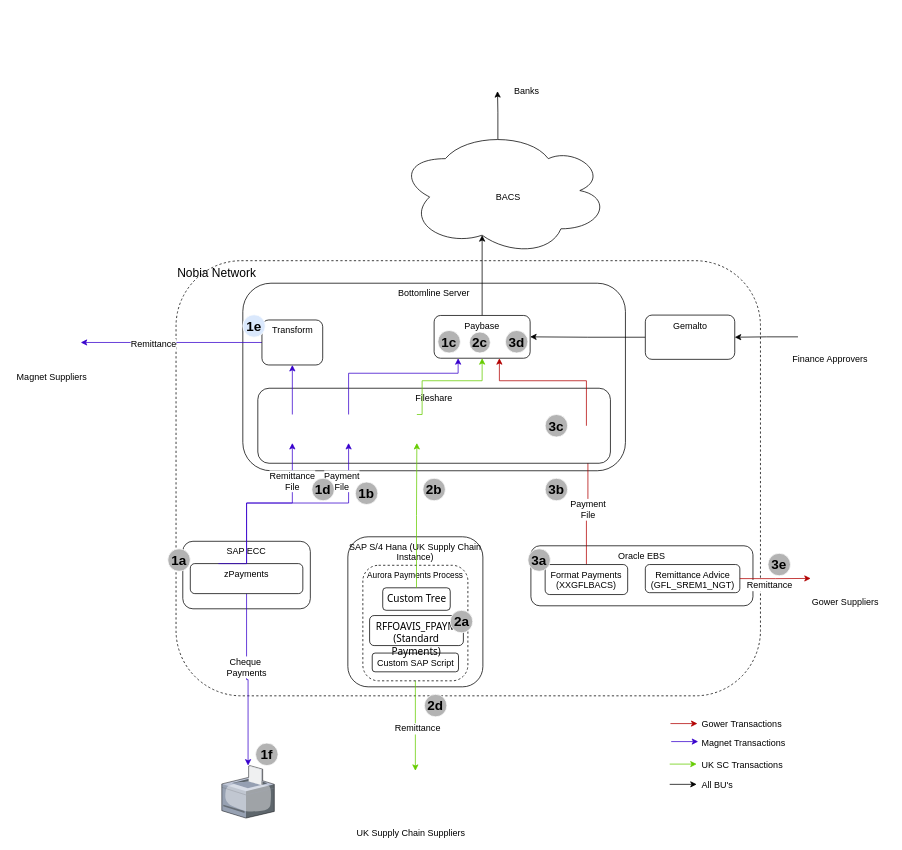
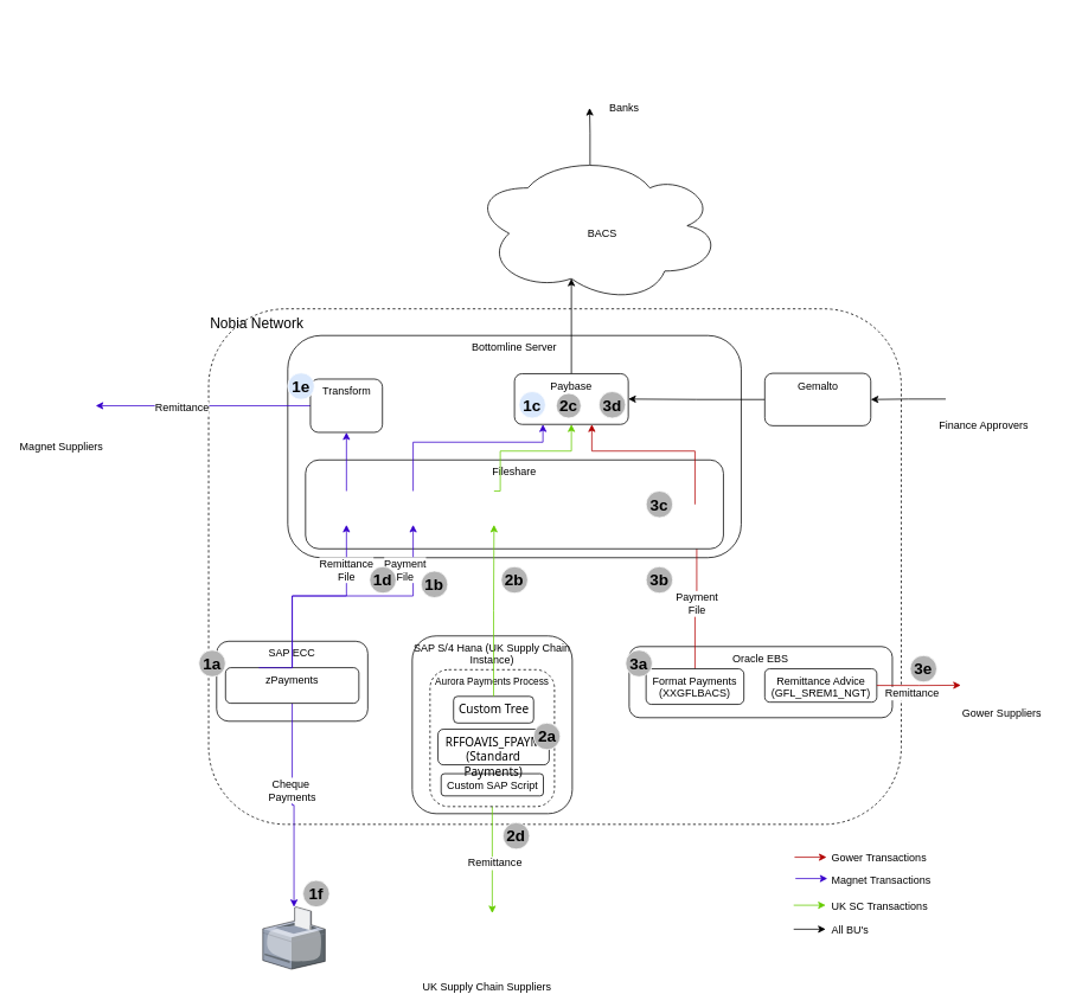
  <mxCell id="0" />
  <mxCell id="1" parent="0" />
  <mxCell id="2" value="&lt;font style=&quot;font-size: 16px&quot;&gt;Nobia Network&lt;/font&gt;" style="rounded=1;whiteSpace=wrap;html=1;dashed=1;verticalAlign=top;align=left;" parent="1" vertex="1"><mxGeometry x="234" y="347" width="779" height="580" as="geometry" /></mxCell>
  <mxCell id="3" value="SAP ECC" style="rounded=1;whiteSpace=wrap;html=1;verticalAlign=top;" parent="1" vertex="1"><mxGeometry x="243" y="721" width="170" height="90" as="geometry" /></mxCell>
  <mxCell id="4" value="SAP S/4 Hana (UK Supply Chain Instance)" style="rounded=1;whiteSpace=wrap;html=1;verticalAlign=top;" parent="1" vertex="1"><mxGeometry x="463" y="715" width="180" height="200" as="geometry" /></mxCell>
  <mxCell id="5" value="Bottomline Server" style="rounded=1;whiteSpace=wrap;html=1;verticalAlign=top;" parent="1" vertex="1"><mxGeometry x="323" y="377" width="510" height="250" as="geometry" /></mxCell>
  <mxCell id="6" style="edgeStyle=orthogonalEdgeStyle;rounded=0;orthogonalLoop=1;jettySize=auto;html=1;exitX=0.55;exitY=0.95;exitDx=0;exitDy=0;exitPerimeter=0;strokeColor=#000000;fontColor=none;noLabel=1;" parent="1" source="7" target="16" edge="1"><mxGeometry relative="1" as="geometry" /></mxCell>
  <mxCell id="7" value="BACS" style="ellipse;shape=cloud;whiteSpace=wrap;html=1;direction=west;" parent="1" vertex="1"><mxGeometry x="537" y="177" width="280" height="170" as="geometry" /></mxCell>
  <mxCell id="8" style="edgeStyle=orthogonalEdgeStyle;rounded=0;orthogonalLoop=1;jettySize=auto;html=1;exitX=0.5;exitY=0;exitDx=0;exitDy=0;entryX=0.625;entryY=0.2;entryDx=0;entryDy=0;entryPerimeter=0;" parent="1" source="9" target="7" edge="1"><mxGeometry relative="1" as="geometry" /></mxCell>
  <mxCell id="9" value="Paybase" style="rounded=1;whiteSpace=wrap;html=1;verticalAlign=top;" parent="1" vertex="1"><mxGeometry x="578" y="420" width="128" height="57" as="geometry" /></mxCell>
  <mxCell id="10" style="edgeStyle=orthogonalEdgeStyle;rounded=0;orthogonalLoop=1;jettySize=auto;html=1;exitX=0;exitY=0.5;exitDx=0;exitDy=0;entryX=1;entryY=0.5;entryDx=0;entryDy=0;fillColor=#6a00ff;strokeColor=#3700CC;" parent="1" source="12" target="13" edge="1"><mxGeometry relative="1" as="geometry" /></mxCell>
  <mxCell id="11" value="Remittance" style="text;html=1;resizable=0;points=[];align=center;verticalAlign=middle;labelBackgroundColor=#ffffff;" parent="10" vertex="1" connectable="0"><mxGeometry x="0.202" y="2" relative="1" as="geometry"><mxPoint as="offset" /></mxGeometry></mxCell>
  <mxCell id="12" value="Transform" style="rounded=1;whiteSpace=wrap;html=1;verticalAlign=top;" parent="1" vertex="1"><mxGeometry x="348.5" y="426" width="81" height="60" as="geometry" /></mxCell>
  <mxCell id="13" value="" style="shape=image;html=1;verticalAlign=top;verticalLabelPosition=bottom;labelBackgroundColor=#ffffff;imageAspect=0;aspect=fixed;image=https://cdn2.iconfinder.com/data/icons/people-80/96/Picture1-128.png" parent="1" vertex="1"><mxGeometry x="33" y="419" width="74" height="74" as="geometry" /></mxCell>
  <mxCell id="14" value="Magnet Suppliers" style="text;html=1;resizable=0;points=[];autosize=1;align=left;verticalAlign=top;spacingTop=-4;" parent="1" vertex="1"><mxGeometry x="20" y="493" width="110" height="20" as="geometry" /></mxCell>
  <mxCell id="15" value="Oracle EBS" style="rounded=1;whiteSpace=wrap;html=1;verticalAlign=top;" parent="1" vertex="1"><mxGeometry x="707" y="727" width="296" height="80" as="geometry" /></mxCell>
  <mxCell id="16" value="" style="shape=image;html=1;verticalAlign=top;verticalLabelPosition=bottom;labelBackgroundColor=#ffffff;imageAspect=0;aspect=fixed;image=https://cdn0.iconfinder.com/data/icons/business-and-finance-86/512/business_finance_money-32-2-128.png" parent="1" vertex="1"><mxGeometry x="612" y="20" width="101" height="101" as="geometry" /></mxCell>
  <mxCell id="17" value="Banks" style="text;html=1;resizable=0;points=[];autosize=1;align=left;verticalAlign=top;spacingTop=-4;" parent="1" vertex="1"><mxGeometry x="683" y="111" width="50" height="10" as="geometry" /></mxCell>
  <mxCell id="18" value="&lt;b&gt;&lt;font style=&quot;font-size: 18px&quot;&gt;1a&lt;/font&gt;&lt;/b&gt;" style="ellipse;whiteSpace=wrap;html=1;aspect=fixed;strokeColor=#FFFFFF;fillColor=#B3B3B3;fontSize=20;" parent="1" vertex="1"><mxGeometry x="223" y="731" width="30" height="30" as="geometry" /></mxCell>
  <mxCell id="19" value="Payment&lt;br style=&quot;font-size: 12px;&quot;&gt;File" style="edgeStyle=orthogonalEdgeStyle;rounded=0;orthogonalLoop=1;jettySize=auto;html=1;exitX=0.5;exitY=0;exitDx=0;exitDy=0;fillColor=#e51400;strokeColor=#B20000;fontSize=12;entryX=0.5;entryY=1;entryDx=0;entryDy=0;" parent="1" source="46" target="36" edge="1"><mxGeometry relative="1" as="geometry"><mxPoint x="781" y="677" as="targetPoint" /></mxGeometry></mxCell>
  <mxCell id="20" style="edgeStyle=orthogonalEdgeStyle;rounded=0;orthogonalLoop=1;jettySize=auto;html=1;exitX=0.5;exitY=1;exitDx=0;exitDy=0;strokeColor=#3700CC;" parent="1" source="22" target="45" edge="1"><mxGeometry relative="1" as="geometry" /></mxCell>
  <mxCell id="21" value="Cheque&amp;nbsp;&lt;br&gt;Payments" style="text;html=1;align=center;verticalAlign=middle;resizable=0;points=[];labelBackgroundColor=#ffffff;" parent="20" vertex="1" connectable="0"><mxGeometry x="-0.154" y="-1" relative="1" as="geometry"><mxPoint as="offset" /></mxGeometry></mxCell>
  <mxCell id="22" value="zPayments" style="rounded=1;whiteSpace=wrap;html=1;verticalAlign=top;" parent="1" vertex="1"><mxGeometry x="253" y="750.75" width="150" height="40" as="geometry" /></mxCell>
  <mxCell id="23" value="" style="shape=image;html=1;verticalAlign=top;verticalLabelPosition=bottom;labelBackgroundColor=#ffffff;imageAspect=0;aspect=fixed;image=https://cdn2.iconfinder.com/data/icons/people-80/96/Picture1-128.png" parent="1" vertex="1"><mxGeometry x="516" y="1027" width="74" height="74" as="geometry" /></mxCell>
  <mxCell id="24" value="UK Supply Chain Suppliers" style="text;html=1;resizable=0;points=[];autosize=1;align=left;verticalAlign=top;spacingTop=-4;" parent="1" vertex="1"><mxGeometry x="473" y="1101" width="160" height="10" as="geometry" /></mxCell>
  <mxCell id="25" value="" style="shape=image;html=1;verticalAlign=top;verticalLabelPosition=bottom;labelBackgroundColor=#ffffff;imageAspect=0;aspect=fixed;image=https://cdn2.iconfinder.com/data/icons/people-80/96/Picture1-128.png" parent="1" vertex="1"><mxGeometry x="1080" y="715" width="74" height="74" as="geometry" /></mxCell>
  <mxCell id="26" value="Gower Suppliers" style="text;html=1;resizable=0;points=[];autosize=1;align=left;verticalAlign=top;spacingTop=-4;" parent="1" vertex="1"><mxGeometry x="1080" y="792" width="100" height="10" as="geometry" /></mxCell>
  <mxCell id="27" value="" style="edgeStyle=orthogonalEdgeStyle;rounded=0;orthogonalLoop=1;jettySize=auto;html=1;fillColor=#e51400;strokeColor=#B20000;" parent="1" edge="1"><mxGeometry x="-1" y="-34" relative="1" as="geometry"><mxPoint x="893" y="964" as="sourcePoint" /><mxPoint x="929" y="964" as="targetPoint" /><mxPoint as="offset" /></mxGeometry></mxCell>
  <mxCell id="28" value="" style="edgeStyle=orthogonalEdgeStyle;rounded=0;orthogonalLoop=1;jettySize=auto;html=1;fillColor=#e51400;strokeColor=#3700CC;" parent="1" edge="1"><mxGeometry x="-1" y="-34" relative="1" as="geometry"><mxPoint x="894" y="988" as="sourcePoint" /><mxPoint x="930" y="988" as="targetPoint" /><mxPoint as="offset" /></mxGeometry></mxCell>
  <mxCell id="29" value="Gower Transactions" style="text;html=1;resizable=0;points=[];autosize=1;align=left;verticalAlign=top;spacingTop=-4;" parent="1" vertex="1"><mxGeometry x="933" y="955" width="120" height="10" as="geometry" /></mxCell>
  <mxCell id="30" value="Magnet Transactions" style="text;html=1;resizable=0;points=[];autosize=1;align=left;verticalAlign=top;spacingTop=-4;" parent="1" vertex="1"><mxGeometry x="933" y="980" width="130" height="10" as="geometry" /></mxCell>
  <mxCell id="31" value="" style="edgeStyle=orthogonalEdgeStyle;rounded=0;orthogonalLoop=1;jettySize=auto;html=1;fillColor=#e51400;strokeColor=#66CC00;" parent="1" edge="1"><mxGeometry x="-1" y="-34" relative="1" as="geometry"><mxPoint x="892" y="1018" as="sourcePoint" /><mxPoint x="928" y="1018" as="targetPoint" /><mxPoint as="offset" /></mxGeometry></mxCell>
  <mxCell id="32" value="UK SC Transactions" style="text;html=1;resizable=0;points=[];autosize=1;align=left;verticalAlign=top;spacingTop=-4;" parent="1" vertex="1"><mxGeometry x="933" y="1010" width="120" height="10" as="geometry" /></mxCell>
  <mxCell id="33" value="Fileshare" style="rounded=1;whiteSpace=wrap;html=1;verticalAlign=top;" parent="1" vertex="1"><mxGeometry x="343" y="517" width="470" height="100" as="geometry" /></mxCell>
  <mxCell id="34" style="edgeStyle=orthogonalEdgeStyle;rounded=0;orthogonalLoop=1;jettySize=auto;html=1;exitX=0.5;exitY=0;exitDx=0;exitDy=0;fontSize=11;strokeColor=#3700CC;" parent="1" source="35" target="12" edge="1"><mxGeometry relative="1" as="geometry" /></mxCell>
  <mxCell id="35" value="" style="shape=image;html=1;verticalAlign=top;verticalLabelPosition=bottom;labelBackgroundColor=#ffffff;imageAspect=0;aspect=fixed;image=https://cdn0.iconfinder.com/data/icons/simple-darkcon-1/86/shit-128.png" parent="1" vertex="1"><mxGeometry x="370.001" y="552" width="38" height="38" as="geometry" /></mxCell>
  <mxCell id="36" value="" style="shape=image;html=1;verticalAlign=top;verticalLabelPosition=bottom;labelBackgroundColor=#ffffff;imageAspect=0;aspect=fixed;image=https://cdn0.iconfinder.com/data/icons/simple-darkcon-1/86/shit-128.png" parent="1" vertex="1"><mxGeometry x="764.003" y="567" width="38" height="38" as="geometry" /></mxCell>
  <mxCell id="37" style="edgeStyle=orthogonalEdgeStyle;rounded=0;orthogonalLoop=1;jettySize=auto;html=1;exitX=0.5;exitY=0;exitDx=0;exitDy=0;fontSize=11;strokeColor=#66CC00;" parent="1" source="38" target="9" edge="1"><mxGeometry relative="1" as="geometry"><Array as="points"><mxPoint x="562" y="507" /><mxPoint x="642" y="507" /></Array></mxGeometry></mxCell>
  <mxCell id="38" value="" style="shape=image;html=1;verticalAlign=top;verticalLabelPosition=bottom;labelBackgroundColor=#ffffff;imageAspect=0;aspect=fixed;image=https://cdn0.iconfinder.com/data/icons/simple-darkcon-1/86/shit-128.png" parent="1" vertex="1"><mxGeometry x="536.001" y="552" width="38" height="38" as="geometry" /></mxCell>
  <mxCell id="39" value="" style="edgeStyle=orthogonalEdgeStyle;rounded=0;orthogonalLoop=1;jettySize=auto;html=1;exitX=0.5;exitY=0;exitDx=0;exitDy=0;fillColor=#6a00ff;strokeColor=#3700CC;entryX=0.5;entryY=1;entryDx=0;entryDy=0;" parent="1" source="22" target="42" edge="1"><mxGeometry relative="1" as="geometry"><mxPoint x="556" y="606" as="targetPoint" /><Array as="points"><mxPoint x="328" y="670" /><mxPoint x="464" y="670" /></Array></mxGeometry></mxCell>
  <mxCell id="40" value="Payment &lt;br&gt;File" style="text;html=1;align=center;verticalAlign=middle;resizable=0;points=[];labelBackgroundColor=#ffffff;" parent="39" vertex="1" connectable="0"><mxGeometry x="0.168" relative="1" as="geometry"><mxPoint x="33.75" y="-30" as="offset" /></mxGeometry></mxCell>
  <mxCell id="41" style="edgeStyle=orthogonalEdgeStyle;rounded=0;orthogonalLoop=1;jettySize=auto;html=1;exitX=0.5;exitY=0;exitDx=0;exitDy=0;entryX=0.25;entryY=1;entryDx=0;entryDy=0;fontSize=11;strokeColor=#3700CC;" parent="1" source="42" target="9" edge="1"><mxGeometry relative="1" as="geometry"><Array as="points"><mxPoint x="464" y="497" /><mxPoint x="610" y="497" /></Array></mxGeometry></mxCell>
  <mxCell id="42" value="" style="shape=image;html=1;verticalAlign=top;verticalLabelPosition=bottom;labelBackgroundColor=#ffffff;imageAspect=0;aspect=fixed;image=https://cdn0.iconfinder.com/data/icons/simple-darkcon-1/86/shit-128.png" parent="1" vertex="1"><mxGeometry x="445.001" y="552" width="38" height="38" as="geometry" /></mxCell>
  <mxCell id="43" value="" style="edgeStyle=orthogonalEdgeStyle;rounded=0;orthogonalLoop=1;jettySize=auto;html=1;exitX=0.25;exitY=0;exitDx=0;exitDy=0;fillColor=#6a00ff;strokeColor=#3700CC;" parent="1" source="22" target="35" edge="1"><mxGeometry relative="1" as="geometry"><mxPoint x="565.5" y="769.5" as="sourcePoint" /><mxPoint x="566" y="616" as="targetPoint" /><Array as="points"><mxPoint x="328" y="751" /><mxPoint x="328" y="670" /><mxPoint x="389" y="670" /></Array></mxGeometry></mxCell>
  <mxCell id="44" value="Remittance&lt;br&gt;File" style="text;html=1;align=center;verticalAlign=middle;resizable=0;points=[];labelBackgroundColor=#ffffff;" parent="43" vertex="1" connectable="0"><mxGeometry x="0.402" y="1" relative="1" as="geometry"><mxPoint x="0.75" y="-27" as="offset" /></mxGeometry></mxCell>
  <mxCell id="45" value="" style="verticalLabelPosition=bottom;aspect=fixed;html=1;verticalAlign=top;strokeColor=none;align=center;outlineConnect=0;shape=mxgraph.citrix.printer;" parent="1" vertex="1"><mxGeometry x="295" y="1020" width="70" height="70" as="geometry" /></mxCell>
  <mxCell id="46" value="Format Payments (XXGFLBACS)" style="rounded=1;whiteSpace=wrap;html=1;verticalAlign=top;" parent="1" vertex="1"><mxGeometry x="726" y="752" width="110" height="40" as="geometry" /></mxCell>
  <mxCell id="47" value="" style="edgeStyle=orthogonalEdgeStyle;rounded=0;orthogonalLoop=1;jettySize=auto;html=1;exitX=0.5;exitY=0;exitDx=0;exitDy=0;fillColor=#e51400;strokeColor=#B20000;" parent="1" target="9" edge="1"><mxGeometry relative="1" as="geometry"><Array as="points"><mxPoint x="781" y="507" /><mxPoint x="665" y="507" /></Array><mxPoint x="781" y="567" as="sourcePoint" /></mxGeometry></mxCell>
  <mxCell id="48" value="Remittance Advice&lt;br&gt;(GFL_SREM1_NGT)" style="rounded=1;whiteSpace=wrap;html=1;verticalAlign=top;" parent="1" vertex="1"><mxGeometry x="859.52" y="752" width="126" height="37.5" as="geometry" /></mxCell>
  <mxCell id="49" style="edgeStyle=orthogonalEdgeStyle;rounded=0;orthogonalLoop=1;jettySize=auto;html=1;exitX=1;exitY=0.5;exitDx=0;exitDy=0;entryX=0;entryY=0.75;entryDx=0;entryDy=0;strokeColor=#B20000;" parent="1" source="48" target="25" edge="1"><mxGeometry relative="1" as="geometry" /></mxCell>
  <mxCell id="50" value="Remittance" style="text;html=1;align=center;verticalAlign=middle;resizable=0;points=[];labelBackgroundColor=#ffffff;" parent="49" vertex="1" connectable="0"><mxGeometry x="-0.292" y="-4" relative="1" as="geometry"><mxPoint x="4.5" y="4.58" as="offset" /></mxGeometry></mxCell>
  <mxCell id="51" value="&lt;b&gt;&lt;font style=&quot;font-size: 18px&quot;&gt;1b&lt;/font&gt;&lt;/b&gt;" style="ellipse;whiteSpace=wrap;html=1;aspect=fixed;strokeColor=#FFFFFF;fillColor=#B3B3B3;fontSize=20;" parent="1" vertex="1"><mxGeometry x="473" y="642" width="30" height="30" as="geometry" /></mxCell>
  <mxCell id="52" value="&lt;b&gt;&lt;font style=&quot;font-size: 18px&quot;&gt;1d&lt;/font&gt;&lt;/b&gt;" style="ellipse;whiteSpace=wrap;html=1;aspect=fixed;strokeColor=#FFFFFF;fillColor=#B3B3B3;fontSize=20;" parent="1" vertex="1"><mxGeometry x="415" y="637" width="30" height="30" as="geometry" /></mxCell>
  <mxCell id="53" value="" style="edgeStyle=orthogonalEdgeStyle;rounded=0;orthogonalLoop=1;jettySize=auto;html=1;fillColor=#e51400;strokeColor=#66CC00;exitX=0.5;exitY=1;exitDx=0;exitDy=0;" parent="1" source="62" target="23" edge="1"><mxGeometry x="-1" y="-34" relative="1" as="geometry"><mxPoint x="363" y="737" as="sourcePoint" /><mxPoint x="403" y="615" as="targetPoint" /><mxPoint as="offset" /></mxGeometry></mxCell>
  <mxCell id="54" value="Remittance" style="text;html=1;align=center;verticalAlign=middle;resizable=0;points=[];labelBackgroundColor=#ffffff;" parent="53" vertex="1" connectable="0"><mxGeometry x="0.142" y="2" relative="1" as="geometry"><mxPoint as="offset" /></mxGeometry></mxCell>
  <mxCell id="55" value="&lt;b&gt;&lt;font style=&quot;font-size: 18px&quot;&gt;2d&lt;/font&gt;&lt;/b&gt;" style="ellipse;whiteSpace=wrap;html=1;aspect=fixed;strokeColor=#FFFFFF;fillColor=#B3B3B3;fontSize=20;" parent="1" vertex="1"><mxGeometry x="565" y="925" width="30" height="30" as="geometry" /></mxCell>
  <mxCell id="56" value="&lt;b&gt;&lt;font style=&quot;font-size: 18px&quot;&gt;3a&lt;/font&gt;&lt;/b&gt;" style="ellipse;whiteSpace=wrap;html=1;aspect=fixed;strokeColor=#FFFFFF;fillColor=#B3B3B3;fontSize=20;" parent="1" vertex="1"><mxGeometry x="703" y="731" width="30" height="30" as="geometry" /></mxCell>
  <mxCell id="57" value="&lt;b&gt;&lt;font style=&quot;font-size: 18px&quot;&gt;3b&lt;/font&gt;&lt;/b&gt;" style="ellipse;whiteSpace=wrap;html=1;aspect=fixed;strokeColor=#FFFFFF;fillColor=#B3B3B3;fontSize=20;" parent="1" vertex="1"><mxGeometry x="726" y="637" width="30" height="30" as="geometry" /></mxCell>
  <mxCell id="58" value="&lt;b&gt;&lt;font style=&quot;font-size: 18px&quot;&gt;3c&lt;/font&gt;&lt;/b&gt;" style="ellipse;whiteSpace=wrap;html=1;aspect=fixed;strokeColor=#FFFFFF;fillColor=#B3B3B3;fontSize=20;" parent="1" vertex="1"><mxGeometry x="726" y="552" width="30" height="30" as="geometry" /></mxCell>
  <mxCell id="59" value="&lt;b&gt;&lt;font style=&quot;font-size: 18px&quot;&gt;3d&lt;/font&gt;&lt;/b&gt;" style="ellipse;whiteSpace=wrap;html=1;aspect=fixed;strokeColor=#FFFFFF;fillColor=#B3B3B3;fontSize=20;" parent="1" vertex="1"><mxGeometry x="673" y="440" width="30" height="30" as="geometry" /></mxCell>
  <mxCell id="60" value="" style="group" parent="1" vertex="1" connectable="0"><mxGeometry x="483" y="753" width="146.5" height="154" as="geometry" /></mxCell>
  <mxCell id="61" value="&lt;font style=&quot;font-size: 11px;&quot;&gt;Aurora Payments Process&lt;/font&gt;" style="rounded=1;whiteSpace=wrap;html=1;dashed=1;verticalAlign=top;fontSize=11;" parent="60" vertex="1"><mxGeometry width="140" height="154" as="geometry" /></mxCell>
  <mxCell id="62" value="Custom SAP Script" style="rounded=1;whiteSpace=wrap;html=1;verticalAlign=top;" parent="60" vertex="1"><mxGeometry x="12.5" y="117" width="115" height="25" as="geometry" /></mxCell>
  <mxCell id="63" value="&lt;span style=&quot;font-family: &amp;#34;segoe ui&amp;#34; , sans-serif ; font-size: 10pt&quot;&gt;RFFOAVIS_FPAYM (Standard Payments)&lt;/span&gt;&lt;br&gt;&lt;div class=&quot;WordSection1&quot;&gt;&lt;br&gt;&lt;br&gt;&lt;/div&gt;" style="rounded=1;whiteSpace=wrap;html=1;verticalAlign=top;" parent="60" vertex="1"><mxGeometry x="9" y="67" width="125" height="40" as="geometry" /></mxCell>
  <mxCell id="64" value="&lt;font face=&quot;segoe ui, sans-serif&quot;&gt;&lt;span style=&quot;font-size: 13.333px&quot;&gt;Custom Tree&lt;/span&gt;&lt;/font&gt;" style="rounded=1;whiteSpace=wrap;html=1;verticalAlign=top;" parent="60" vertex="1"><mxGeometry x="26.5" y="30" width="90" height="30" as="geometry" /></mxCell>
  <mxCell id="65" value="&lt;b&gt;&lt;font style=&quot;font-size: 18px&quot;&gt;2a&lt;/font&gt;&lt;/b&gt;" style="ellipse;whiteSpace=wrap;html=1;aspect=fixed;strokeColor=#FFFFFF;fillColor=#B3B3B3;fontSize=20;" parent="60" vertex="1"><mxGeometry x="116.5" y="60" width="30" height="30" as="geometry" /></mxCell>
  <mxCell id="66" style="edgeStyle=orthogonalEdgeStyle;rounded=0;orthogonalLoop=1;jettySize=auto;html=1;exitX=0.5;exitY=0;exitDx=0;exitDy=0;fontSize=11;strokeColor=#66CC00;" parent="1" source="64" target="38" edge="1"><mxGeometry relative="1" as="geometry" /></mxCell>
- <mxCell id="67" value="&lt;b&gt;&lt;font style=&quot;font-size: 18px&quot;&gt;1c&lt;/font&gt;&lt;/b&gt;" style="ellipse;whiteSpace=wrap;html=1;aspect=fixed;strokeColor=#FFFFFF;fillColor=#B3B3B3;fontSize=20;" parent="1" vertex="1"><mxGeometry x="583" y="440" width="30" height="30" as="geometry" /></mxCell>
+ <mxCell id="67" value="&lt;b&gt;&lt;font style=&quot;font-size: 18px&quot;&gt;1c&lt;/font&gt;&lt;/b&gt;" style="ellipse;whiteSpace=wrap;html=1;aspect=fixed;strokeColor=#FFFFFF;fillColor=#dae8fc;fontSize=20;" parent="1" vertex="1"><mxGeometry x="583" y="440" width="30" height="30" as="geometry" /></mxCell>
  <mxCell id="68" value="&lt;b&gt;&lt;font style=&quot;font-size: 18px&quot;&gt;1e&lt;/font&gt;&lt;/b&gt;" style="ellipse;whiteSpace=wrap;html=1;aspect=fixed;strokeColor=#FFFFFF;fillColor=#dae8fc;fontSize=20;" parent="1" vertex="1"><mxGeometry x="323" y="419" width="30" height="30" as="geometry" /></mxCell>
  <mxCell id="69" value="&lt;b&gt;&lt;font style=&quot;font-size: 18px&quot;&gt;1f&lt;/font&gt;&lt;/b&gt;" style="ellipse;whiteSpace=wrap;html=1;aspect=fixed;strokeColor=#FFFFFF;fillColor=#B3B3B3;fontSize=20;" parent="1" vertex="1"><mxGeometry x="340" y="990" width="30" height="30" as="geometry" /></mxCell>
  <mxCell id="70" value="&lt;b&gt;&lt;font style=&quot;font-size: 18px&quot;&gt;2b&lt;/font&gt;&lt;/b&gt;" style="ellipse;whiteSpace=wrap;html=1;aspect=fixed;strokeColor=#FFFFFF;fillColor=#B3B3B3;fontSize=20;" parent="1" vertex="1"><mxGeometry x="563" y="637" width="30" height="30" as="geometry" /></mxCell>
  <mxCell id="71" value="&lt;b&gt;&lt;font style=&quot;font-size: 18px&quot;&gt;2c&lt;/font&gt;&lt;/b&gt;" style="ellipse;whiteSpace=wrap;html=1;aspect=fixed;strokeColor=#FFFFFF;fillColor=#B3B3B3;fontSize=20;" parent="1" vertex="1"><mxGeometry x="625" y="442" width="28" height="28" as="geometry" /></mxCell>
  <mxCell id="72" value="&lt;b&gt;&lt;font style=&quot;font-size: 18px&quot;&gt;3e&lt;/font&gt;&lt;/b&gt;" style="ellipse;whiteSpace=wrap;html=1;aspect=fixed;strokeColor=#FFFFFF;fillColor=#B3B3B3;fontSize=20;" parent="1" vertex="1"><mxGeometry x="1023" y="737" width="30" height="30" as="geometry" /></mxCell>
  <mxCell id="73" style="edgeStyle=orthogonalEdgeStyle;rounded=0;orthogonalLoop=1;jettySize=auto;html=1;exitX=0;exitY=0.5;exitDx=0;exitDy=0;entryX=1;entryY=0.5;entryDx=0;entryDy=0;" parent="1" source="74" target="9" edge="1"><mxGeometry relative="1" as="geometry" /></mxCell>
  <mxCell id="74" value="Gemalto" style="rounded=1;whiteSpace=wrap;html=1;verticalAlign=top;" parent="1" vertex="1"><mxGeometry x="859.52" y="419.5" width="119.22" height="59" as="geometry" /></mxCell>
  <mxCell id="75" style="edgeStyle=orthogonalEdgeStyle;rounded=0;orthogonalLoop=1;jettySize=auto;html=1;exitX=0;exitY=0.75;exitDx=0;exitDy=0;" parent="1" source="76" target="74" edge="1"><mxGeometry relative="1" as="geometry" /></mxCell>
  <mxCell id="76" value="" style="shape=image;html=1;verticalAlign=top;verticalLabelPosition=bottom;labelBackgroundColor=#ffffff;imageAspect=0;aspect=fixed;image=https://cdn2.iconfinder.com/data/icons/people-80/96/Picture1-128.png" parent="1" vertex="1"><mxGeometry x="1063" y="393" width="74" height="74" as="geometry" /></mxCell>
  <mxCell id="77" value="Finance Approvers" style="text;html=1;resizable=0;points=[];autosize=1;align=left;verticalAlign=top;spacingTop=-4;" parent="1" vertex="1"><mxGeometry x="1054" y="468" width="120" height="10" as="geometry" /></mxCell>
  <mxCell id="78" value="" style="edgeStyle=orthogonalEdgeStyle;rounded=0;orthogonalLoop=1;jettySize=auto;html=1;fillColor=#e51400;strokeColor=#000000;" parent="1" edge="1"><mxGeometry x="-1" y="-34" relative="1" as="geometry"><mxPoint x="892" y="1045" as="sourcePoint" /><mxPoint x="928" y="1045" as="targetPoint" /><mxPoint as="offset" /></mxGeometry></mxCell>
  <mxCell id="79" value="All BU's" style="text;html=1;resizable=0;points=[];autosize=1;align=left;verticalAlign=top;spacingTop=-4;" parent="1" vertex="1"><mxGeometry x="933" y="1037" width="60" height="10" as="geometry" /></mxCell>
